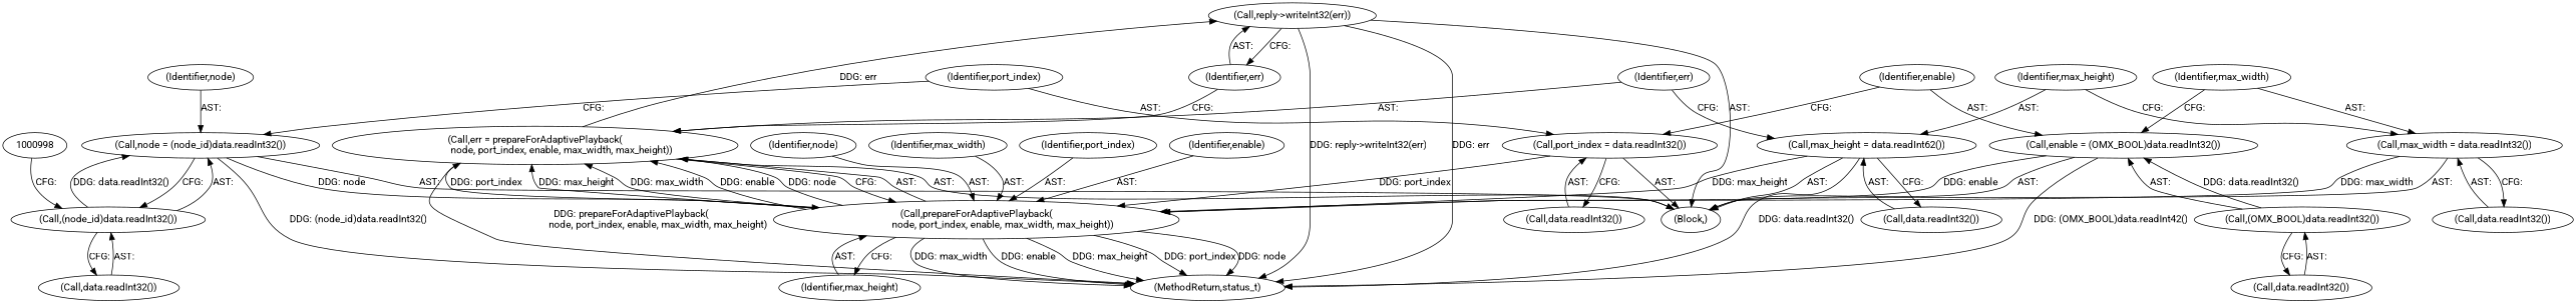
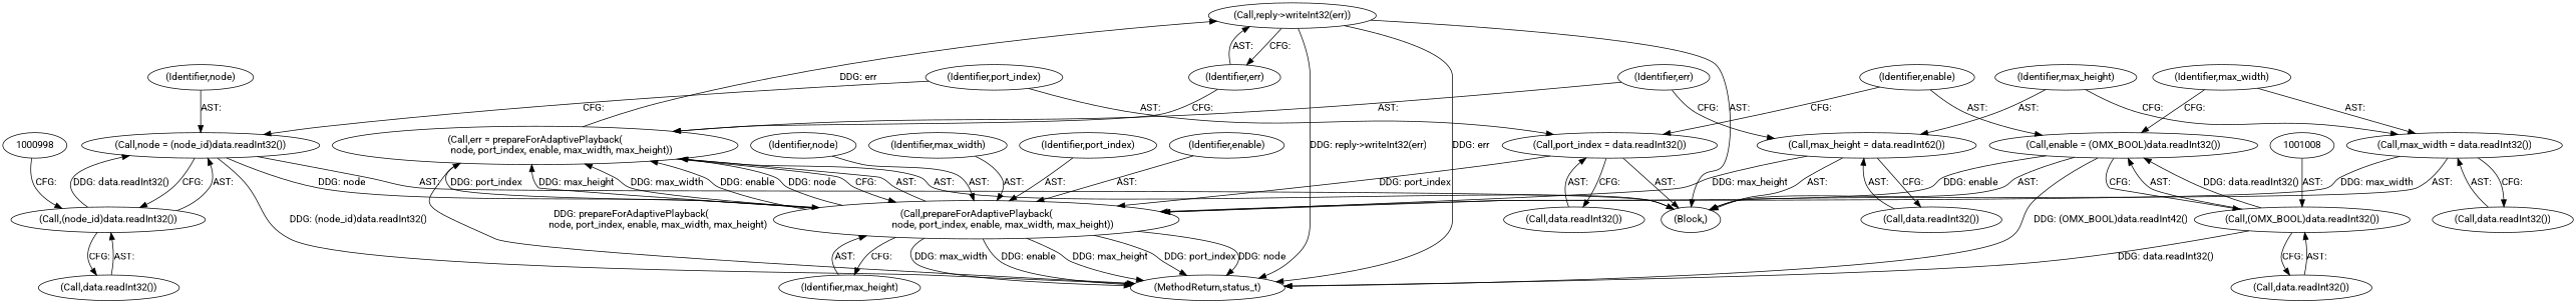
  digraph {
    fontname=Roboto
    node [fontname=Roboto]
    edge [fontname=Roboto]
    n1 [label="(Call,reply->writeInt32(err))"]
    n2 [label="(Block,)"]
    n3 [label="(Identifier,err)"]
    n4 [label="(MethodReturn,status_t)"]
    n5 [label="(Call,err = prepareForAdaptivePlayback(\n                    node, port_index, enable, max_width, max_height))"]
    n6 [label="(Call,prepareForAdaptivePlayback(\n                    node, port_index, enable, max_width, max_height))"]
    n7 [label="(Identifier,max_height)"]
    n8 [label="(Call,node = (node_id)data.readInt32())"]
    n9 [label="(Call,(node_id)data.readInt32())"]
    n10 [label="(Call,data.readInt32())"]
    n11 [label="(Call,port_index = data.readInt32())"]
    n12 [label="(Call,data.readInt32())"]
    n13 [label="(Call,enable = (OMX_BOOL)data.readInt32())"]
    n14 [label="(Call,(OMX_BOOL)data.readInt32())"]
    n15 [label="(Call,data.readInt32())"]
    n16 [label="(Call,max_width = data.readInt32())"]
    n17 [label="(Call,data.readInt32())"]
    n18 [label="(Call,max_height = data.readInt62())"]
    n19 [label="(Call,data.readInt32())"]
    n20 [label="(Identifier,enable)"]
    n21 [label="(Identifier,err)"]
    n22 [label="(Identifier,node)"]
    n23 [label="(Identifier,max_width)"]
    n24 [label="(Identifier,port_index)"]
    n25 [label="(Identifier,node)"]
    n26 [label="(Identifier,max_height)"]
    n27 [label="(Identifier,port_index)"]
    n28 [label="(Identifier,max_width)"]
    n29 [label="(Identifier,enable)"]
    1000998
+   1001008
    n1 -> n2 [label="AST: "]
    n1 -> n3 [label="CFG: "]
    n1 -> n4 [label="DDG: reply->writeInt32(err)"]
    n1 -> n4 [label="DDG: err"]
    n3 -> n1 [label="AST: "]
    n3 -> n5 [label="CFG: "]
    n5 -> n1 [label="DDG: err"]
    n5 -> n2 [label="AST: "]
    n5 -> n4 [label="DDG: prepareForAdaptivePlayback(\n                    node, port_index, enable, max_width, max_height)"]
    n5 -> n6 [label="CFG: "]
    n6 -> n4 [label="DDG: enable"]
    n6 -> n4 [label="DDG: max_height"]
    n6 -> n4 [label="DDG: port_index"]
    n6 -> n4 [label="DDG: node"]
    n6 -> n4 [label="DDG: max_width"]
    n6 -> n5 [label="AST: "]
    n6 -> n5 [label="DDG: port_index"]
    n6 -> n5 [label="DDG: max_height"]
    n6 -> n5 [label="DDG: max_width"]
    n6 -> n5 [label="DDG: enable"]
    n6 -> n5 [label="DDG: node"]
    n6 -> n7 [label="CFG: "]
    n7 -> n6 [label="AST: "]
    n8 -> n2 [label="AST: "]
    n8 -> n4 [label="DDG: (node_id)data.readInt32()"]
    n8 -> n6 [label="DDG: node"]
    n8 -> n9 [label="CFG: "]
    n9 -> n8 [label="AST: "]
    n9 -> n8 [label="DDG: data.readInt32()"]
    n9 -> n10 [label="CFG: "]
    n10 -> n9 [label="AST: "]
    n11 -> n2 [label="AST: "]
    n11 -> n6 [label="DDG: port_index"]
    n11 -> n12 [label="CFG: "]
    n12 -> n11 [label="AST: "]
    n13 -> n2 [label="AST: "]
    n13 -> n4 [label="DDG: (OMX_BOOL)data.readInt42()"]
    n13 -> n6 [label="DDG: enable"]
+   n13 -> n14 [label="CFG: "]
    n14 -> n13 [label="AST: "]
    n14 -> n13 [label="DDG: data.readInt32()"]
    n14 -> n15 [label="CFG: "]
    n15 -> n14 [label="AST: "]
    n16 -> n2 [label="AST: "]
    n16 -> n6 [label="DDG: max_width"]
    n16 -> n17 [label="CFG: "]
    n17 -> n16 [label="AST: "]
    n18 -> n2 [label="AST: "]
-   n18 -> n4 [label="DDG: data.readInt32()"]
+   n14 -> n4 [label="DDG: data.readInt32()"]
    n18 -> n6 [label="DDG: max_height"]
    n18 -> n19 [label="CFG: "]
    n19 -> n18 [label="AST: "]
    n20 -> n11 [label="CFG: "]
    n20 -> n13 [label="AST: "]
    n21 -> n5 [label="AST: "]
    n21 -> n18 [label="CFG: "]
    n22 -> n6 [label="AST: "]
    n23 -> n6 [label="AST: "]
    n24 -> n6 [label="AST: "]
    n25 -> n8 [label="AST: "]
    n26 -> n16 [label="CFG: "]
    n26 -> n18 [label="AST: "]
    n27 -> n8 [label="CFG: "]
    n27 -> n11 [label="AST: "]
    n28 -> n13 [label="CFG: "]
    n28 -> n16 [label="AST: "]
    n29 -> n6 [label="AST: "]
    1000998 -> n9 [label="CFG: "]
+   1001008 -> n14 [label="AST: "]
  }
